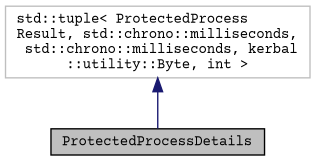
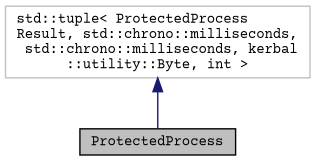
  digraph {
    rankdir=TB
    fontname="Courier Prime"
    node [fontname="Courier Prime" fontsize=10 shape=record style=filled]
-   n1 [color=black fillcolor=grey75 fontcolor=black height=0.2 label=ProtectedProcessDetails width=0.4]
+   n1 [color=black fillcolor=grey75 fontcolor=black height=0.2 label=ProtectedProcess width=0.4]
    n2 [color=grey75 fillcolor=white height=0.2 label="std::tuple\< ProtectedProcess\lResult, std::chrono::milliseconds,\l std::chrono::milliseconds, kerbal\l::utility::Byte, int \>" width=0.4]
    n2 -> n1 [color=midnightblue dir=back fontname="Courier Prime" fontsize=10 labelfontname=Helvetica labelfontsize=10 style=solid]
  }
